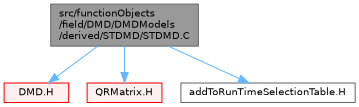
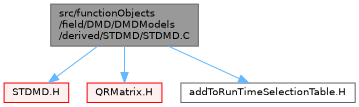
  digraph {
    node [color=red fillcolor="#FFF0F0" fontname=Helvetica fontsize=10 shape=box style=filled]
    edge [color=steelblue1 fontname=Helvetica fontsize=10 labelfontname=Helvetica labelfontsize=10 style=solid]
    n1 [color=gray40 fillcolor=grey60 fontcolor=black height=0.2 label="src/functionObjects\l/field/DMD/DMDModels\l/derived/STDMD/STDMD.C" width=0.4]
-   n2 [height=0.2 label="DMD.H" width=0.4]
+   n2 [height=0.2 label="STDMD.H" width=0.4]
    n3 [height=0.2 label="QRMatrix.H" width=0.4]
    n4 [color=grey40 fillcolor=white height=0.2 label="addToRunTimeSelectionTable.H" width=0.4]
    n1 -> n2
    n1 -> n3
    n1 -> n4
  }
